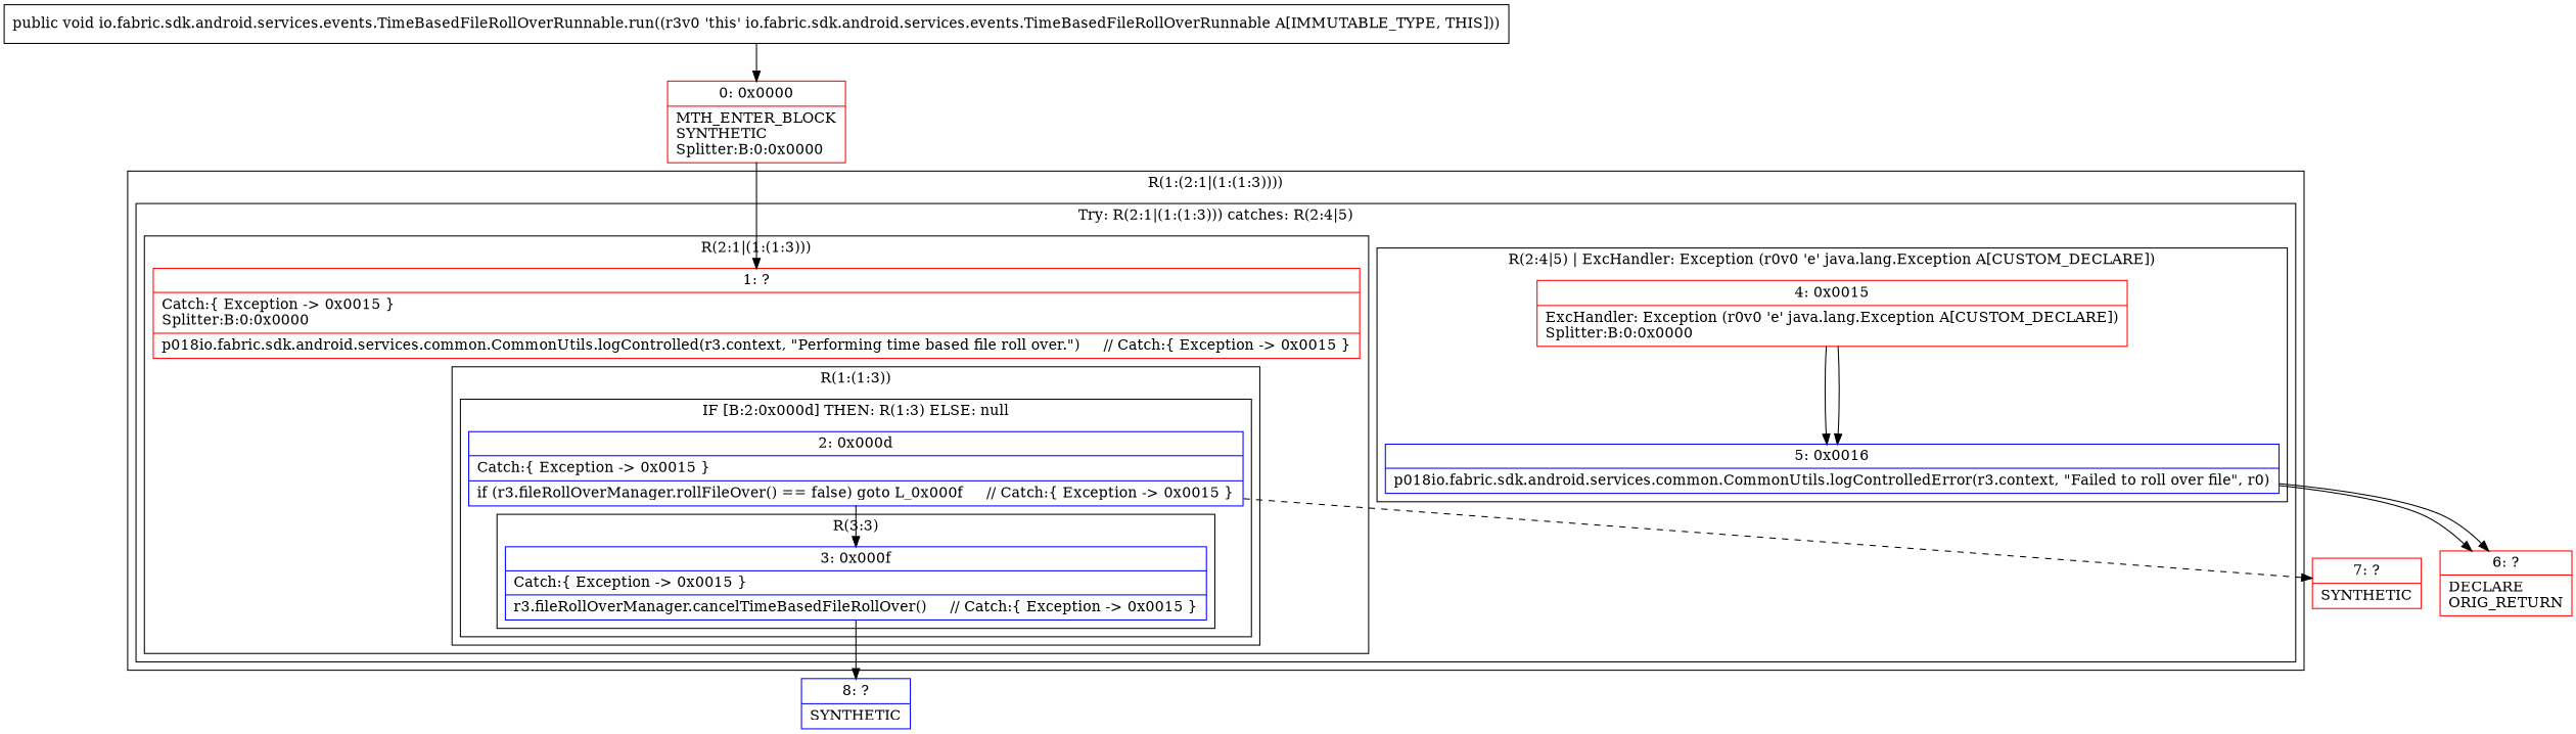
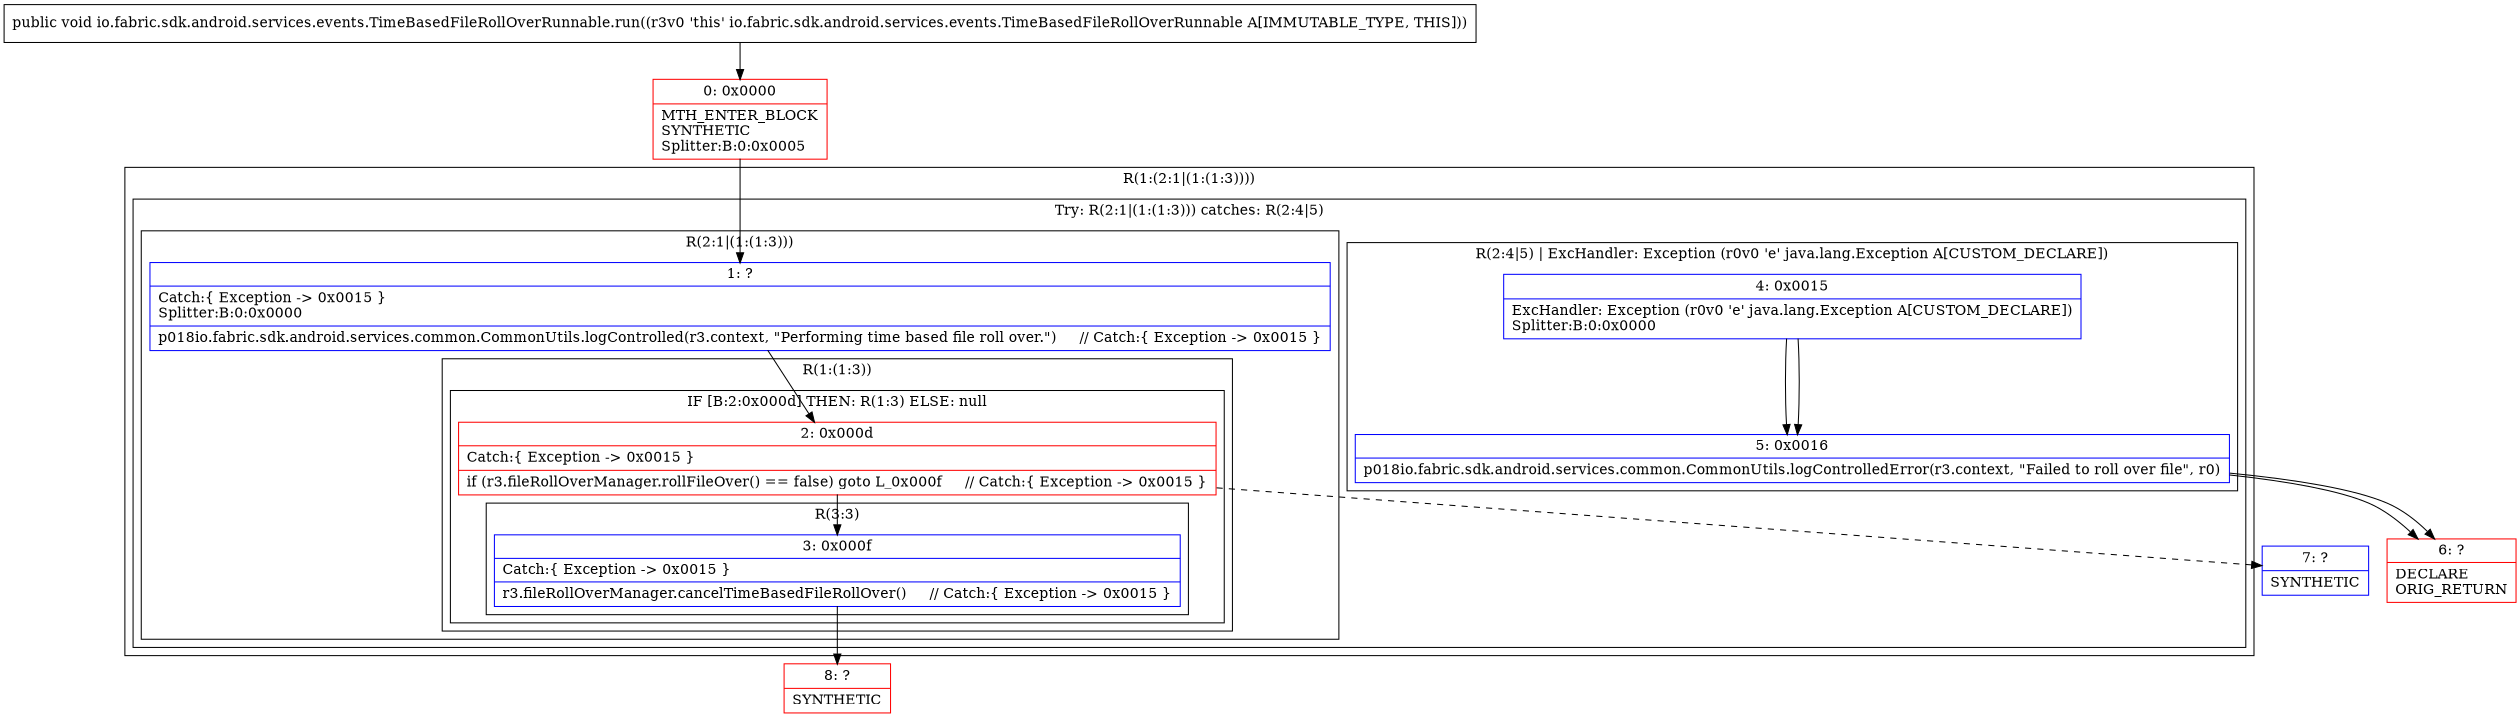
  digraph {
    node [color=blue shape=record]
    n1 [label="{3\:\ 0x000f|Catch:\{ Exception \-\> 0x0015 \}\l|r3.fileRollOverManager.cancelTimeBasedFileRollOver()     \/\/ Catch:\{ Exception \-\> 0x0015 \}\l}"]
-   n2 [label="{2\:\ 0x000d|Catch:\{ Exception \-\> 0x0015 \}\l|if (r3.fileRollOverManager.rollFileOver() == false) goto L_0x000f     \/\/ Catch:\{ Exception \-\> 0x0015 \}\l}"]
-   n3 [color=red label="{1\:\ ?|Catch:\{ Exception \-\> 0x0015 \}\lSplitter:B:0:0x0000\l|p018io.fabric.sdk.android.services.common.CommonUtils.logControlled(r3.context, \"Performing time based file roll over.\")     \/\/ Catch:\{ Exception \-\> 0x0015 \}\l}"]
-   n4 [color=red label="{4\:\ 0x0015|ExcHandler: Exception (r0v0 'e' java.lang.Exception A[CUSTOM_DECLARE])\lSplitter:B:0:0x0000\l}"]
+   n2 [color=red label="{2\:\ 0x000d|Catch:\{ Exception \-\> 0x0015 \}\l|if (r3.fileRollOverManager.rollFileOver() == false) goto L_0x000f     \/\/ Catch:\{ Exception \-\> 0x0015 \}\l}"]
+   n3 [label="{1\:\ ?|Catch:\{ Exception \-\> 0x0015 \}\lSplitter:B:0:0x0000\l|p018io.fabric.sdk.android.services.common.CommonUtils.logControlled(r3.context, \"Performing time based file roll over.\")     \/\/ Catch:\{ Exception \-\> 0x0015 \}\l}"]
+   n4 [label="{4\:\ 0x0015|ExcHandler: Exception (r0v0 'e' java.lang.Exception A[CUSTOM_DECLARE])\lSplitter:B:0:0x0000\l}"]
    n5 [label="{5\:\ 0x0016|p018io.fabric.sdk.android.services.common.CommonUtils.logControlledError(r3.context, \"Failed to roll over file\", r0)\l}"]
-   n6 [label="{8\:\ ?|SYNTHETIC\l}"]
-   n7 [color=red label="{7\:\ ?|SYNTHETIC\l}"]
+   n6 [color=red label="{8\:\ ?|SYNTHETIC\l}"]
+   n7 [label="{7\:\ ?|SYNTHETIC\l}"]
    n8 [color=red label="{6\:\ ?|DECLARE\lORIG_RETURN\l}"]
-   n9 [color=red label="{0\:\ 0x0000|MTH_ENTER_BLOCK\lSYNTHETIC\lSplitter:B:0:0x0000\l}"]
+   n9 [color=red label="{0\:\ 0x0000|MTH_ENTER_BLOCK\lSYNTHETIC\lSplitter:B:0:0x0005\l}"]
    n10 [label="{public void io.fabric.sdk.android.services.events.TimeBasedFileRollOverRunnable.run((r3v0 'this' io.fabric.sdk.android.services.events.TimeBasedFileRollOverRunnable A[IMMUTABLE_TYPE, THIS])) }" color=""]
    subgraph cluster_1 {
      label="R(1:(2:1|(1:(1:3))))"
      subgraph cluster_2 {
        label="Try: R(2:1|(1:(1:3))) catches: R(2:4|5)"
        subgraph cluster_3 {
          label="R(2:1|(1:(1:3)))"
          n3
          subgraph cluster_4 {
            label="R(1:(1:3))"
            subgraph cluster_5 {
              label="IF [B:2:0x000d] THEN: R(1:3) ELSE: null"
              n2
              subgraph cluster_6 {
                label="R(3:3)"
                n1
              }
            }
          }
        }
        subgraph cluster_7 {
          label="R(2:4|5) | ExcHandler: Exception (r0v0 'e' java.lang.Exception A[CUSTOM_DECLARE])\l"
          n4
          n5
        }
      }
    }
    subgraph cluster_8 {
      label="R(2:4|5) | ExcHandler: Exception (r0v0 'e' java.lang.Exception A[CUSTOM_DECLARE])\l"
    }
    n1 -> n6
    n2 -> n1
    n2 -> n7 [style=dashed]
+   n3 -> n2
    n4 -> n5
    n4 -> n5
    n5 -> n8
    n5 -> n8
    n9 -> n3
    n10 -> n9
  }
